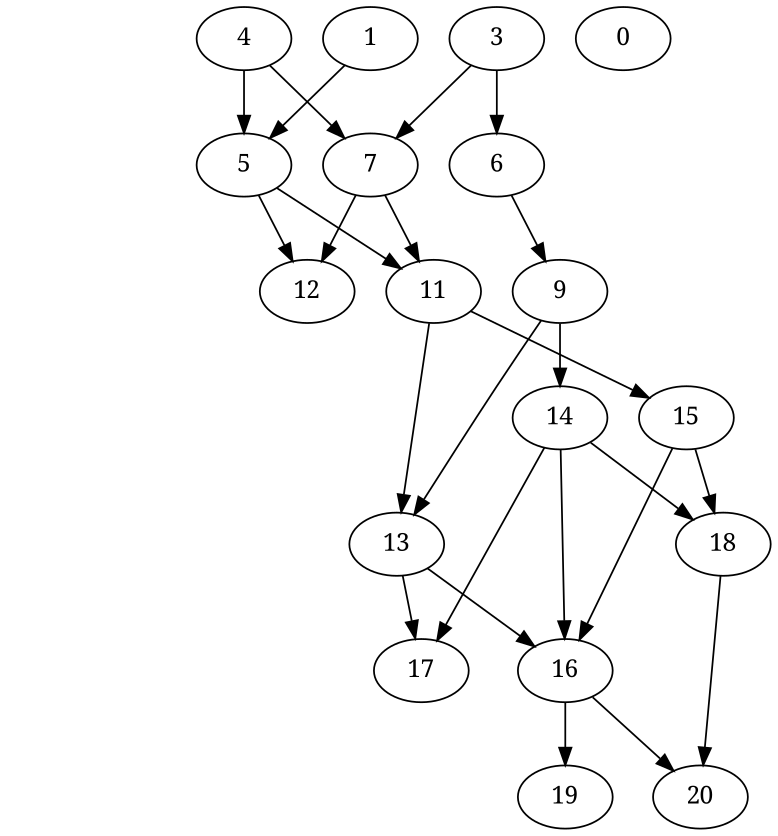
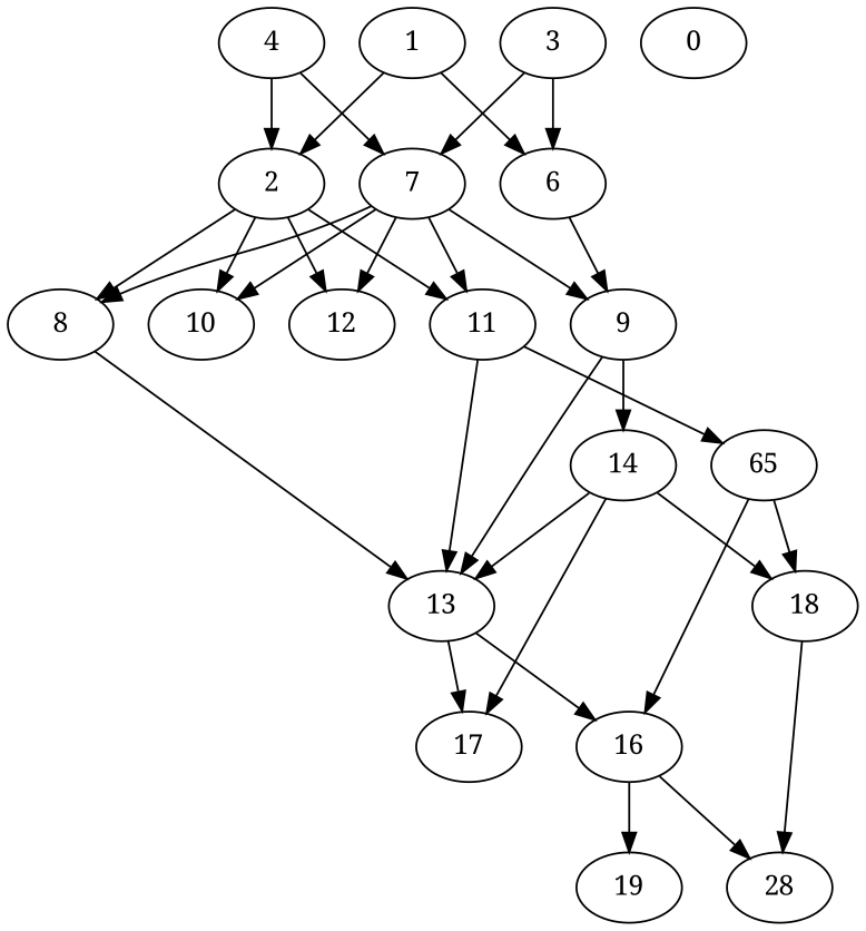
  digraph {
    fontname="Noto Serif"
    node [alpha=0.06 fontname="Noto Serif"]
    edge [fontname="Noto Serif"]
    1 [alpha=0.04 expect_size=21865472]
-   5 [expect_size=6200320]
+   5 [expect_size=6200320 label=2]
    6 [alpha=0.11 expect_size=14296064]
+   8 [alpha=0.14 expect_size=8743936]
+   10 [alpha=0.09 expect_size=49961984]
    11 [alpha=0.19 expect_size=36751360]
    12 [alpha=0.01 expect_size=46610432]
    9 [alpha=0.02 expect_size=7540736]
    13 [alpha=0.14 expect_size=35174400]
-   15 [alpha=0.10 expect_size=25177088]
+   15 [alpha=0.10 expect_size=25177088 label=65]
    14 [alpha=0.07 expect_size=25831424]
    n12 [alpha=0.15 expect_size=52029440 label=0]
    3 [alpha=0.16 expect_size=44809216]
    7 [alpha=0.11 expect_size=31200256]
    4 [alpha=0.20 expect_size=6493184]
    16 [alpha=0.00 expect_size=39789568]
    17 [alpha=0.02 expect_size=19243008]
    18 [alpha=0.18 expect_size=45158400]
    19 [expect_size=29978624]
-   20 [alpha=0.19 expect_size=34044928]
+   20 [alpha=0.19 expect_size=34044928 label=28]
    1 -> 5
+   1 -> 6
+   5 -> 8
+   5 -> 10
    5 -> 11
    5 -> 12
    6 -> 9
+   8 -> 13
    11 -> 13
    11 -> 15
    9 -> 13
    9 -> 14
    13 -> 16
    13 -> 17
    15 -> 16
    15 -> 18
-   14 -> 16
+   14 -> 13
    14 -> 17
    14 -> 18
    3 -> 6
    3 -> 7
+   7 -> 8
+   7 -> 10
    7 -> 11
    7 -> 12
+   7 -> 9
    4 -> 5
    4 -> 7
    16 -> 19
    16 -> 20
    18 -> 20
  }
